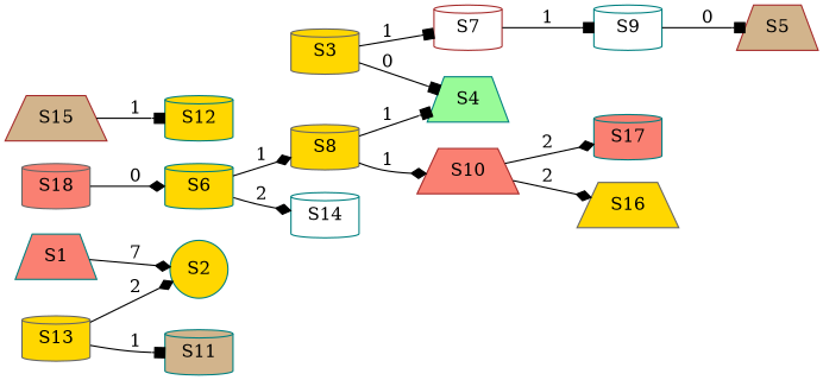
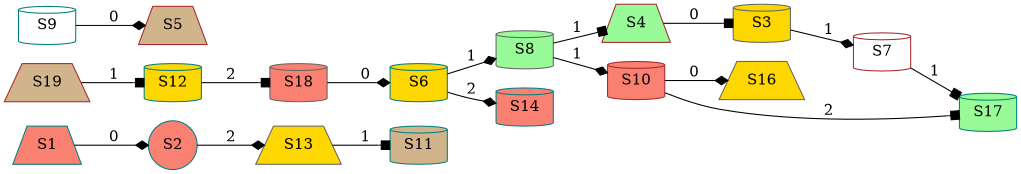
  strict digraph {
    rankdir=LR
    node [color=teal fillcolor=gold shape=cylinder style=filled]
    edge [arrowhead=diamond]
    S1 [fillcolor=salmon shape=trapezium]
-   S2 [shape=circle]
-   S13 [color=gray40]
+   S2 [fillcolor=salmon shape=circle]
+   S13 [color=gray40 shape=trapezium]
    S11 [fillcolor=tan]
-   S4 [fillcolor=palegreen shape=trapezium]
+   S4 [color=brown fillcolor=palegreen shape=trapezium]
    S3 [color=gray40]
    S7 [color=brown fillcolor=white]
    S9 [fillcolor=white]
-   S8 [color=gray40]
-   S10 [color=brown fillcolor=salmon shape=trapezium]
+   S8 [color=gray40 fillcolor=palegreen]
+   S10 [color=brown fillcolor=salmon]
    S16 [color=gray40 shape=trapezium]
-   S17 [fillcolor=salmon]
+   S17 [fillcolor=palegreen]
    S5 [color=brown fillcolor=tan shape=trapezium]
    S18 [color=gray40 fillcolor=salmon]
    S6
-   S14 [fillcolor=white]
-   S19 [color=brown fillcolor=tan shape=trapezium label=S15]
+   S14 [fillcolor=salmon]
+   S19 [color=brown fillcolor=tan shape=trapezium]
    S12
-   S1 -> S2 [label=7]
-   S13 -> S2 [label=2]
+   S1 -> S2 [label=0]
+   S2 -> S13 [label=2]
    S13 -> S11 [arrowhead=box label=1]
-   S3 -> S4 [arrowhead=box label=0]
-   S3 -> S7 [arrowhead=box label=1]
-   S7 -> S9 [arrowhead=box label=1]
-   S9 -> S5 [arrowhead=box label=0]
+   S4 -> S3 [arrowhead=box label=0]
+   S3 -> S7 [label=1]
+   S7 -> S17 [arrowhead=box label=1]
+   S9 -> S5 [label=0]
    S8 -> S4 [arrowhead=box label=1]
    S8 -> S10 [label=1]
-   S10 -> S16 [label=2]
-   S10 -> S17 [label=2]
+   S10 -> S16 [label=0]
+   S10 -> S17 [arrowhead=box label=2]
    S18 -> S6 [label=0]
    S6 -> S8 [label=1]
    S6 -> S14 [label=2]
    S19 -> S12 [arrowhead=box label=1]
+   S12 -> S18 [arrowhead=box label=2]
  }
